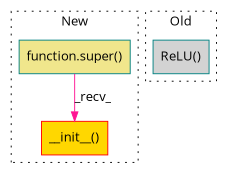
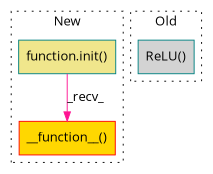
  digraph {
    fontname="Open Sans"
    node [a=75 shape=box style=filled color=teal fontname="Open Sans"]
-   n1 [l="6,1" label="function.super()" s="3151,3169" fillcolor=khaki]
-   n2 [l=30 label="__init__()" s=3151 fillcolor=gold color=red]
+   n1 [l="6,1" label="function.init()" s="3151,3169" fillcolor=khaki]
+   n2 [l=30 label="__function__()" s=3151 fillcolor=gold color=red]
    n3 [l=9 label="ReLU()" s=2670 fillcolor=lightgrey]
    subgraph cluster_1 {
      label=New
      style=dotted
      n1
      n2
    }
    subgraph cluster_2 {
      label=Old
      style=dotted
      n3
    }
    n1 -> n2 [label=_recv_ color=deeppink fontname="Open Sans"]
  }
